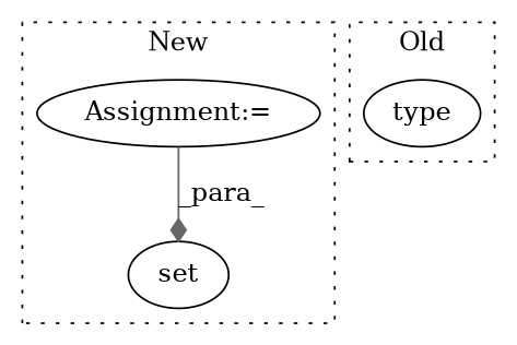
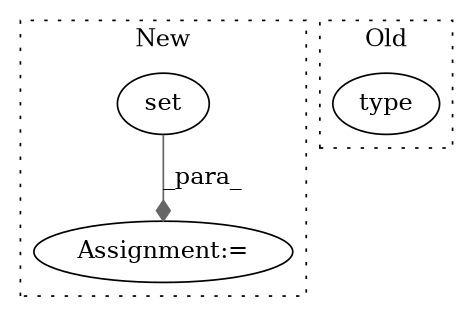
  digraph {
    node [a=32 shape=ellipse]
    n1 [l="4,1" label=set s="8538,8556"]
    n2 [a=7 l=1 label="Assignment:=" s=8537]
    n3 [l="5,1" label=type s="8601,8613"]
    subgraph cluster_1 {
      label=New
      style=dotted
      n1
      n2
    }
    subgraph cluster_2 {
      label=Old
      style=dotted
      n3
    }
-   n2 -> n1 [label=_para_ color=gray40 arrowhead=diamond]
+   n1 -> n2 [label=_para_ color=gray40 arrowhead=diamond]
  }
